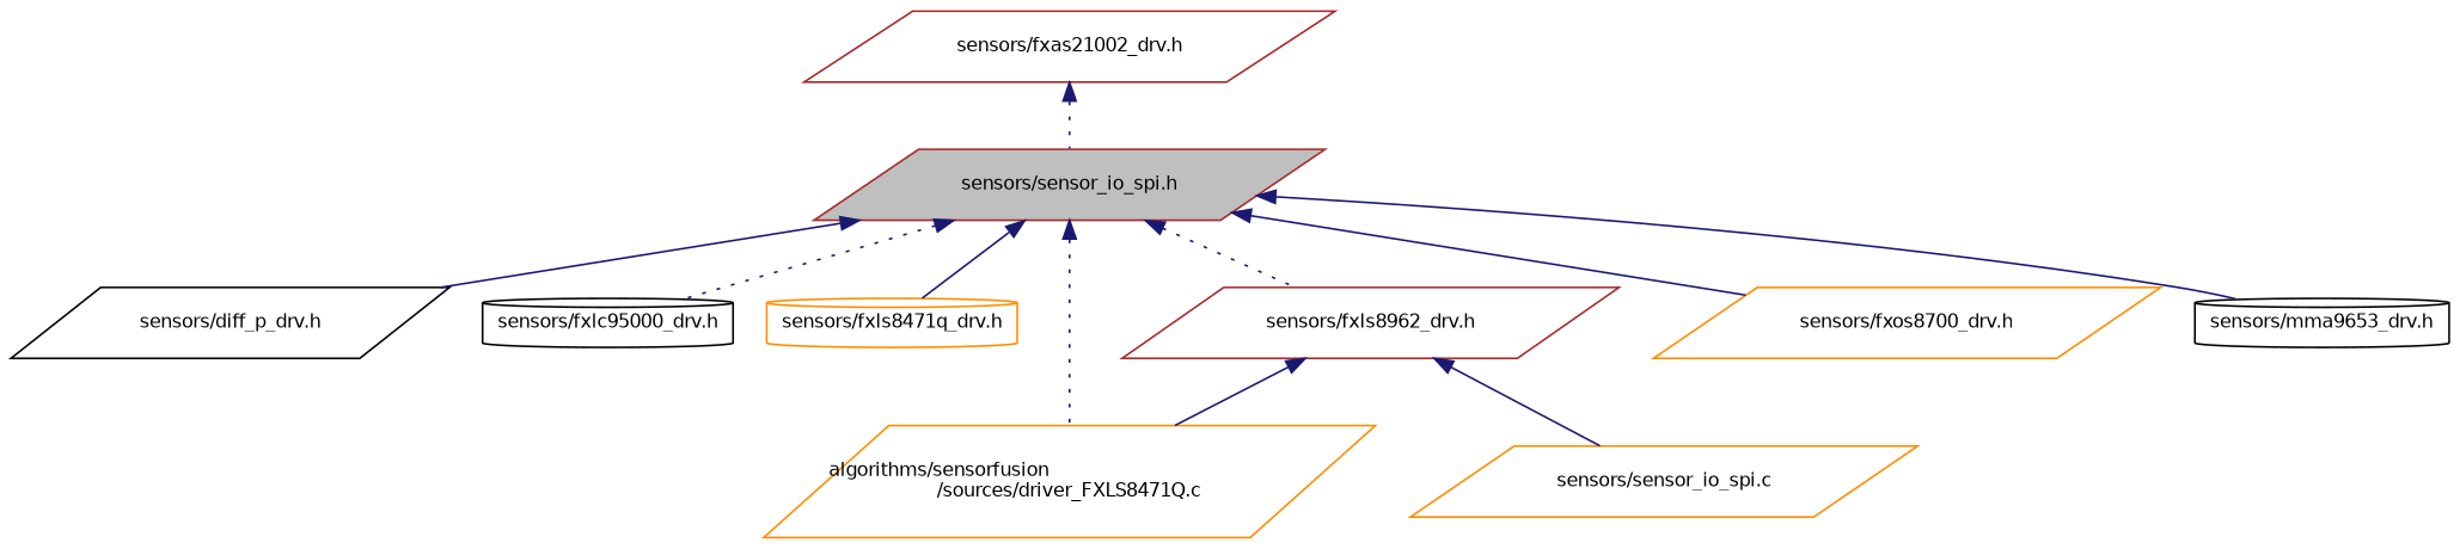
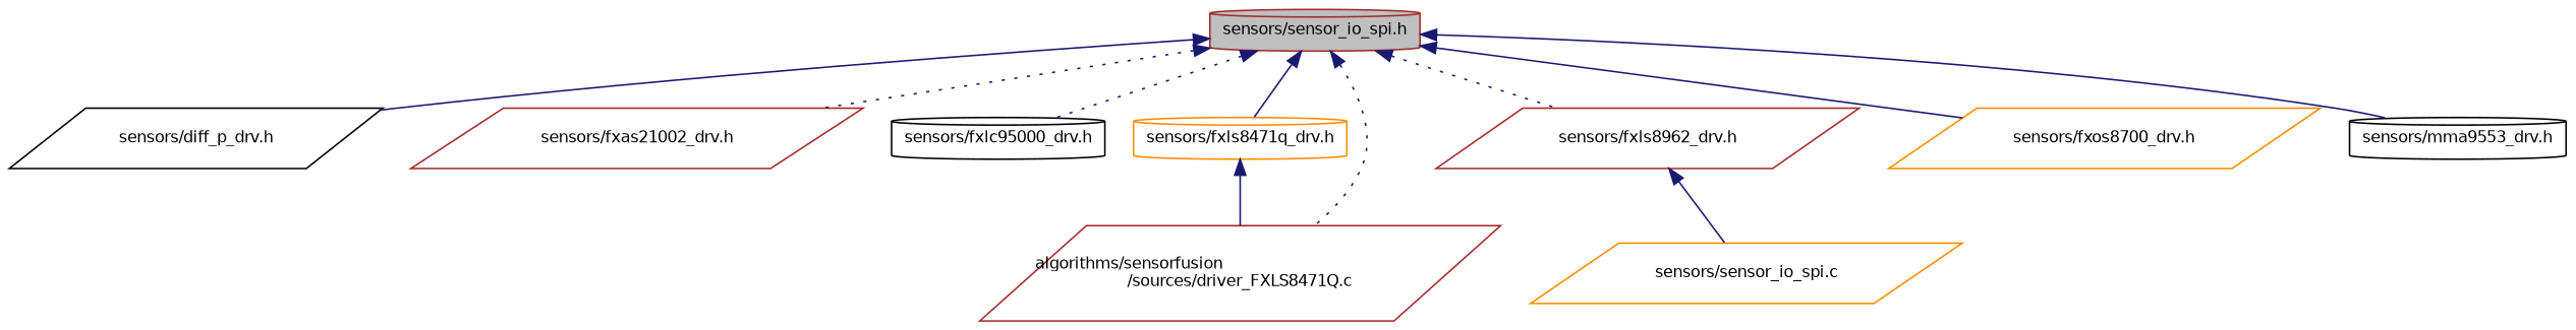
  digraph {
    node [color=darkorange fillcolor=white fontname=Helvetica fontsize=10 shape=parallelogram style=filled]
    edge [color=midnightblue dir=back fontname=Helvetica fontsize=10 labelfontname=Helvetica labelfontsize=10 style=solid]
-   n1 [color=brown fillcolor=grey75 fontcolor=black height=0.2 label="sensors/sensor_io_spi.h" width=0.4]
+   n1 [color=brown fillcolor=grey75 fontcolor=black height=0.2 label="sensors/sensor_io_spi.h" shape=cylinder width=0.4]
    n2 [color=black height=0.2 label="sensors/diff_p_drv.h" width=0.4]
    n3 [color=brown height=0.2 label="sensors/fxas21002_drv.h" width=0.4]
    n4 [color=black height=0.2 label="sensors/fxlc95000_drv.h" shape=cylinder width=0.4]
    n5 [height=0.2 label="sensors/fxls8471q_drv.h" shape=cylinder width=0.4]
-   n6 [height=0.2 label="algorithms/sensorfusion\l/sources/driver_FXLS8471Q.c" width=0.4]
+   n6 [color=brown height=0.2 label="algorithms/sensorfusion\l/sources/driver_FXLS8471Q.c" width=0.4]
    n7 [color=brown height=0.2 label="sensors/fxls8962_drv.h" width=0.4]
    n8 [height=0.2 label="sensors/fxos8700_drv.h" width=0.4]
-   n9 [color=black height=0.2 label="sensors/mma9653_drv.h" shape=cylinder width=0.4]
+   n9 [color=black height=0.2 label="sensors/mma9553_drv.h" shape=cylinder width=0.4]
    n10 [height=0.2 label="sensors/sensor_io_spi.c" width=0.4]
    n1 -> n2
-   n3 -> n1 [style=dotted]
+   n1 -> n3 [style=dotted]
    n1 -> n4 [style=dotted]
    n1 -> n5
    n1 -> n6 [style=dotted]
    n1 -> n7 [style=dotted]
    n1 -> n8
    n1 -> n9
-   n7 -> n6
+   n5 -> n6
    n7 -> n10
  }
